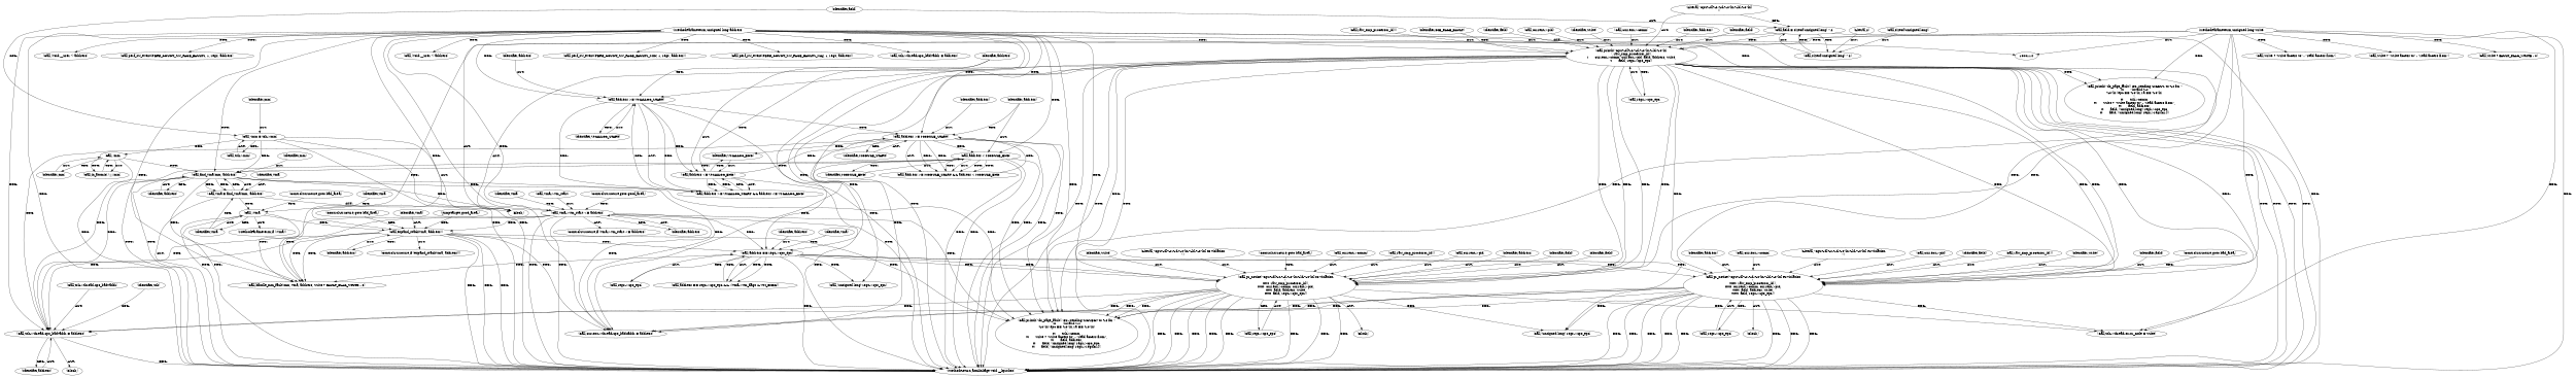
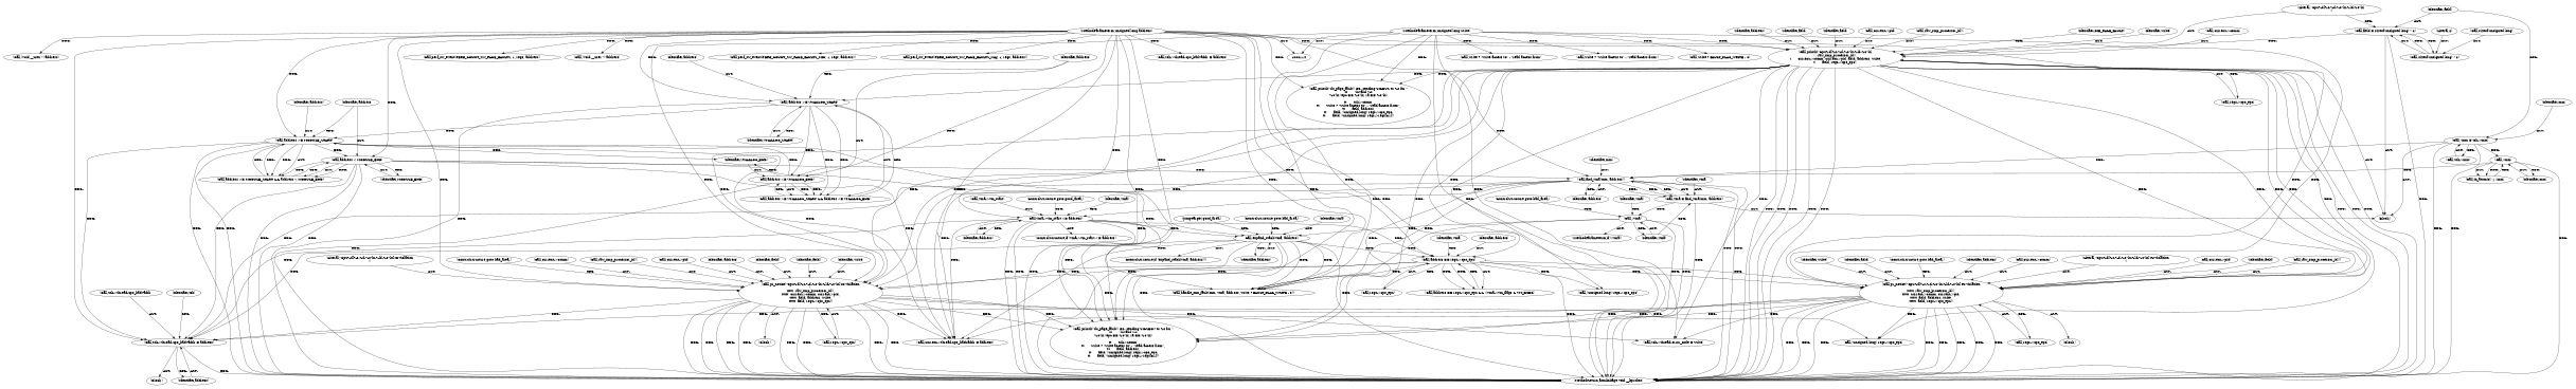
  digraph {
    n1 [label="(Call,tsk->thread.cp0_badvaddr = address)"]
    n2 [label="(MethodReturn,asmlinkage void __kprobes)"]
    n3 [label="(Block,)"]
    n4 [label="(Identifier,address)"]
    n5 [label="(Call,pr_notice(\"Cpu%d[%s:%d:%0*lx:%ld:%0*lx] RI violation\n\",\n\t\t\t\t\t  raw_smp_processor_id(),\n\t\t\t\t\t  current->comm, current->pid,\n\t\t\t\t\t  field, address, write,\n\t\t\t\t\t  field, regs->cp0_epc))"]
    n6 [label="(Call,printk(\"do_page_fault() #2: sending SIGSEGV to %s for \"\n\t\t       \"invalid %s\n%0*lx (epc == %0*lx, ra == %0*lx)\n\",\n\t\t       tsk->comm,\n\t\t       write ? \"write access to\" : \"read access from\",\n\t\t       field, address,\n\t\t       field, (unsigned long) regs->cp0_epc,\n\t\t       field, (unsigned long) regs->regs[31]))"]
    n7 [label="(Call,tsk->thread.error_code = write)"]
    n8 [label="(Call,current->thread.cp0_baduaddr = address)"]
    n9 [label="(Call,regs->cp0_epc)"]
    n10 [label="(Block,)"]
    n11 [label="(Call,(unsigned long) regs->cp0_epc)"]
    n12 [label="(Call,printk(\"Cpu%d[%s:%d:%0*lx:%ld:%0*lx]\n\", raw_smp_processor_id(),\n\t       current->comm, current->pid, field, address, write,\n\t       field, regs->cp0_epc))"]
    n13 [label="(Call,address == regs->cp0_epc)"]
    n14 [label="(Call,address >= VMALLOC_START)"]
    n15 [label="(Call,pr_notice(\"Cpu%d[%s:%d:%0*lx:%ld:%0*lx] XI violation\n\",\n\t\t\t\t\t  raw_smp_processor_id(),\n\t\t\t\t\t  current->comm, current->pid,\n\t\t\t\t\t  field, address, write,\n\t\t\t\t\t  field, regs->cp0_epc))"]
    n16 [label="(Call,regs->cp0_epc)"]
    n17 [label="(Block,)"]
    n18 [label="(Call,(unsigned long) regs->cp0_epc)"]
    n19 [label="(Call,printk(\"do_page_fault() #3: sending SIGBUS to %s for \"\n\t\t       \"invalid %s\n%0*lx (epc == %0*lx, ra == %0*lx)\n\",\n\t\t       tsk->comm,\n\t\t       write ? \"write access to\" : \"read access from\",\n\t\t       field, address,\n\t\t       field, (unsigned long) regs->cp0_epc,\n\t\t       field, (unsigned long) regs->regs[31]))"]
    n20 [label="(Call,handle_mm_fault(mm, vma, address, write ? FAULT_FLAG_WRITE : 0))"]
    n21 [label="(Call,regs->cp0_epc)"]
    n22 [label="(Call,address == regs->cp0_epc && !(vma->vm_flags & VM_EXEC))"]
    n23 [label="(Call,address >= MODULE_START)"]
    n24 [label="(Call,address <= VMALLOC_END)"]
    n25 [label="(Call,address >= VMALLOC_START && address <= VMALLOC_END)"]
    n26 [label="(Identifier,VMALLOC_START)"]
    n27 [label="(Block,)"]
    n28 [label="(Call,regs->cp0_epc)"]
    n29 [label="(Call,field = sizeof(unsigned long) * 2)"]
    n30 [label="(Call,sizeof(unsigned long) * 2)"]
    n31 [label="(Literal,2)"]
    n32 [label="(MethodParameterIn,unsigned long address)"]
    n33 [label="(Call,expand_stack(vma, address))"]
    n34 [label="(Call,find_vma(mm, address))"]
    n35 [label="(Call,address < MODULE_END)"]
    n36 [label="(Call,vma->vm_start <= address)"]
    n37 [label="(Call,(void __user *) address)"]
    n38 [label="(Call,perf_sw_event(PERF_COUNT_SW_PAGE_FAULTS_MIN, 1, regs, address))"]
    n39 [label="(Call,perf_sw_event(PERF_COUNT_SW_PAGE_FAULTS_MAJ, 1, regs, address))"]
    n40 [label="(Call,tsk->thread.cp0_badvaddr = address)"]
    n41 [label="(Call,(void __user *) address)"]
    n42 [label="(Call,perf_sw_event(PERF_COUNT_SW_PAGE_FAULTS, 1, regs, address))"]
    1000114
    n44 [label="(Identifier,address)"]
    n45 [label="(ControlStructure,if (expand_stack(vma, address)))"]
    n46 [label="(Call,vma = find_vma(mm, address))"]
    n47 [label="(Identifier,address)"]
    n48 [label="(Call,address >= MODULE_START && address < MODULE_END)"]
-   n49 [label="(Identifier,MODULE_START)"]
    n50 [label="(Identifier,VMALLOC_END)"]
    n51 [label="(Identifier,MODULE_END)"]
    n52 [label="(Identifier,address)"]
    n53 [label="(ControlStructure,if (vma->vm_start <= address))"]
    n54 [label="(MethodParameterIn,unsigned long write)"]
    n55 [label="(Call,write ? \"write access to\" : \"read access from\")"]
    n56 [label="(Call,write ? \"write access to\" : \"read access from\")"]
    n57 [label="(Call,write ? FAULT_FLAG_WRITE : 0)"]
    n58 [label="(Call,!vma)"]
    n59 [label="(MethodParameterIn,if (!vma))"]
    n60 [label="(Identifier,vma)"]
    n61 [label="(Call,*mm = tsk->mm)"]
    n62 [label="(Call,!mm)"]
    n63 [label="(Call,tsk->mm)"]
    n64 [label="(Call,in_atomic() || !mm)"]
    n65 [label="(Identifier,mm)"]
    n66 [label="(Identifier,address)"]
    n67 [label="(Call,tsk->thread.cp0_badvaddr)"]
    n68 [label="(Identifier,field)"]
    n69 [label="(Identifier,write)"]
    n70 [label="(Identifier,address)"]
    n71 [label="(Call,current->comm)"]
    n72 [label="(Identifier,address)"]
    n73 [label="(Call,current->comm)"]
    n74 [label="(JumpTarget,good_area:)"]
    n75 [label="(ControlStructure,goto bad_area;)"]
    n76 [label="(Identifier,vma)"]
    n77 [label="(Identifier,address)"]
    n78 [label="(Identifier,field)"]
    n79 [label="(Identifier,mm)"]
    n80 [label="(Identifier,vma)"]
    n81 [label="(ControlStructure,goto bad_area;)"]
    n82 [label="(Identifier,address)"]
    n83 [label="(ControlStructure,goto bad_area;)"]
    n84 [label="(Call,current->comm)"]
    n85 [label="(Identifier,address)"]
    n86 [label="(Identifier,vma)"]
    n87 [label="(Literal,\"Cpu%d[%s:%d:%0*lx:%ld:%0*lx] RI violation\n\")"]
    n88 [label="(Call,sizeof(unsigned long))"]
    n89 [label="(Identifier,address)"]
    n90 [label="(Call,raw_smp_processor_id())"]
    n91 [label="(Literal,\"Cpu%d[%s:%d:%0*lx:%ld:%0*lx]\n\")"]
    n92 [label="(Identifier,field)"]
    n93 [label="(Call,current->pid)"]
    n94 [label="(Call,current->pid)"]
    n95 [label="(Call,vma->vm_start)"]
    n96 [label="(Identifier,field)"]
    n97 [label="(Identifier,field)"]
    n98 [label="(Identifier,address)"]
    n99 [label="(Call,raw_smp_processor_id())"]
    n100 [label="(Call,current->pid)"]
    n101 [label="(Identifier,field)"]
    n102 [label="(Identifier,field)"]
    n103 [label="(Call,raw_smp_processor_id())"]
    n104 [label="(Identifier,vma)"]
    n105 [label="(ControlStructure,goto good_area;)"]
    n106 [label="(Identifier,DIE_PAGE_FAULT)"]
    n107 [label="(Identifier,write)"]
    n108 [label="(Identifier,vma)"]
    n109 [label="(Identifier,write)"]
    n110 [label="(Literal,\"Cpu%d[%s:%d:%0*lx:%ld:%0*lx] XI violation\n\")"]
    n111 [label="(Identifier,tsk)"]
    n112 [label="(ControlStructure,goto bad_area;)"]
    n113 [label="(Identifier,mm)"]
    n1 -> n2 [label="DDG: "]
    n1 -> n3 [label="AST: "]
    n1 -> n4 [label="CFG: "]
    n4 -> n1 [label="AST: "]
    n5 -> n1 [label="DDG: "]
    n5 -> n2 [label="DDG: "]
    n5 -> n2 [label="DDG: "]
    n5 -> n2 [label="DDG: "]
    n5 -> n2 [label="DDG: "]
    n5 -> n2 [label="DDG: "]
    n5 -> n2 [label="DDG: "]
    n5 -> n2 [label="DDG: "]
    n5 -> n2 [label="DDG: "]
    n5 -> n6 [label="DDG: "]
    n5 -> n6 [label="DDG: "]
    n5 -> n7 [label="DDG: "]
    n5 -> n8 [label="DDG: "]
    n5 -> n9 [label="CFG: "]
    n5 -> n10 [label="AST: "]
    n5 -> n11 [label="DDG: "]
    n9 -> n5 [label="AST: "]
    n12 -> n2 [label="DDG: "]
    n12 -> n2 [label="DDG: "]
    n12 -> n2 [label="DDG: "]
    n12 -> n2 [label="DDG: "]
    n12 -> n2 [label="DDG: "]
    n12 -> n2 [label="DDG: "]
    n12 -> n2 [label="DDG: "]
    n12 -> n2 [label="DDG: "]
    n12 -> n5 [label="DDG: "]
    n12 -> n5 [label="DDG: "]
    n12 -> n5 [label="DDG: "]
    n12 -> n5 [label="DDG: "]
    n12 -> n6 [label="DDG: "]
    n12 -> n7 [label="DDG: "]
    n12 -> n11 [label="DDG: "]
    n12 -> n13 [label="DDG: "]
    n12 -> n14 [label="DDG: "]
    n12 -> n15 [label="DDG: "]
    n12 -> n15 [label="DDG: "]
    n12 -> n15 [label="DDG: "]
    n12 -> n15 [label="DDG: "]
    n12 -> n16 [label="CFG: "]
    n12 -> n17 [label="AST: "]
    n12 -> n18 [label="DDG: "]
    n12 -> n19 [label="DDG: "]
    n13 -> n2 [label="DDG: "]
    n13 -> n5 [label="DDG: "]
    n13 -> n5 [label="DDG: "]
    n13 -> n15 [label="DDG: "]
    n13 -> n15 [label="DDG: "]
    n13 -> n18 [label="DDG: "]
    n13 -> n20 [label="DDG: "]
    n13 -> n21 [label="CFG: "]
    n13 -> n22 [label="AST: "]
    n13 -> n22 [label="DDG: "]
    n13 -> n22 [label="DDG: "]
    n14 -> n2 [label="DDG: "]
    n14 -> n23 [label="DDG: "]
    n14 -> n24 [label="DDG: "]
    n14 -> n25 [label="AST: "]
    n14 -> n25 [label="DDG: "]
    n14 -> n25 [label="DDG: "]
    n14 -> n26 [label="CFG: "]
    n15 -> n1 [label="DDG: "]
    n15 -> n2 [label="DDG: "]
    n15 -> n2 [label="DDG: "]
    n15 -> n2 [label="DDG: "]
    n15 -> n2 [label="DDG: "]
    n15 -> n2 [label="DDG: "]
    n15 -> n2 [label="DDG: "]
    n15 -> n2 [label="DDG: "]
    n15 -> n2 [label="DDG: "]
    n15 -> n6 [label="DDG: "]
    n15 -> n6 [label="DDG: "]
    n15 -> n7 [label="DDG: "]
    n15 -> n8 [label="DDG: "]
    n15 -> n11 [label="DDG: "]
    n15 -> n27 [label="AST: "]
    n15 -> n28 [label="CFG: "]
    n16 -> n12 [label="AST: "]
    n21 -> n13 [label="AST: "]
    n22 -> n13 [label="CFG: "]
    n23 -> n1 [label="DDG: "]
    n23 -> n2 [label="DDG: "]
    n23 -> n2 [label="DDG: "]
    n23 -> n6 [label="DDG: "]
    n23 -> n8 [label="DDG: "]
    n23 -> n35 [label="DDG: "]
    n23 -> n48 [label="AST: "]
    n23 -> n48 [label="DDG: "]
    n23 -> n48 [label="DDG: "]
-   n23 -> n49 [label="CFG: "]
    n23 -> n50 [label="DDG: "]
    n24 -> n2 [label="DDG: "]
    n24 -> n23 [label="DDG: "]
    n24 -> n25 [label="AST: "]
    n24 -> n25 [label="DDG: "]
    n24 -> n25 [label="DDG: "]
    n24 -> n50 [label="CFG: "]
    n25 -> n14 [label="CFG: "]
    n25 -> n24 [label="CFG: "]
    n26 -> n14 [label="AST: "]
    n28 -> n15 [label="AST: "]
    n29 -> n2 [label="DDG: "]
    n29 -> n12 [label="DDG: "]
    n29 -> n17 [label="AST: "]
    n29 -> n30 [label="CFG: "]
    n30 -> n29 [label="AST: "]
    n30 -> n29 [label="DDG: "]
    n31 -> n30 [label="AST: "]
    n32 -> n1 [label="DDG: "]
    n32 -> n2 [label="DDG: "]
    n32 -> n5 [label="DDG: "]
    n32 -> n6 [label="DDG: "]
    n32 -> n8 [label="DDG: "]
    n32 -> n12 [label="DDG: "]
    n32 -> n13 [label="DDG: "]
    n32 -> n14 [label="DDG: "]
    n32 -> n15 [label="DDG: "]
    n32 -> n19 [label="DDG: "]
    n32 -> n20 [label="DDG: "]
    n32 -> n23 [label="DDG: "]
    n32 -> n24 [label="DDG: "]
    n32 -> n33 [label="DDG: "]
    n32 -> n34 [label="DDG: "]
    n32 -> n35 [label="DDG: "]
    n32 -> n36 [label="DDG: "]
    n32 -> n37 [label="DDG: "]
    n32 -> n38 [label="DDG: "]
    n32 -> n39 [label="DDG: "]
    n32 -> n40 [label="DDG: "]
    n32 -> n41 [label="DDG: "]
    n32 -> n42 [label="DDG: "]
    n32 -> 1000114 [label="AST: "]
    n33 -> n1 [label="DDG: "]
    n33 -> n2 [label="DDG: "]
    n33 -> n2 [label="DDG: "]
    n33 -> n2 [label="DDG: "]
    n33 -> n6 [label="DDG: "]
    n33 -> n8 [label="DDG: "]
    n33 -> n13 [label="DDG: "]
    n33 -> n20 [label="DDG: "]
    n33 -> n20 [label="DDG: "]
    n33 -> n44 [label="CFG: "]
    n33 -> n45 [label="AST: "]
    n34 -> n1 [label="DDG: "]
    n34 -> n2 [label="DDG: "]
    n34 -> n2 [label="DDG: "]
    n34 -> n6 [label="DDG: "]
    n34 -> n8 [label="DDG: "]
    n34 -> n20 [label="DDG: "]
    n34 -> n36 [label="DDG: "]
    n34 -> n46 [label="AST: "]
    n34 -> n46 [label="DDG: "]
    n34 -> n46 [label="DDG: "]
    n34 -> n47 [label="CFG: "]
    n35 -> n1 [label="DDG: "]
    n35 -> n2 [label="DDG: "]
    n35 -> n2 [label="DDG: "]
    n35 -> n6 [label="DDG: "]
    n35 -> n8 [label="DDG: "]
    n35 -> n34 [label="DDG: "]
    n35 -> n48 [label="AST: "]
    n35 -> n48 [label="DDG: "]
    n35 -> n48 [label="DDG: "]
    n35 -> n51 [label="CFG: "]
    n36 -> n1 [label="DDG: "]
    n36 -> n2 [label="DDG: "]
    n36 -> n2 [label="DDG: "]
    n36 -> n2 [label="DDG: "]
    n36 -> n6 [label="DDG: "]
    n36 -> n8 [label="DDG: "]
    n36 -> n13 [label="DDG: "]
    n36 -> n20 [label="DDG: "]
    n36 -> n33 [label="DDG: "]
    n36 -> n52 [label="CFG: "]
    n36 -> n53 [label="AST: "]
    n44 -> n33 [label="AST: "]
-   n46 -> n2 [label="AST: "]
+   n46 -> n2 [label="DDG: "]
    n46 -> n17 [label="AST: "]
    n46 -> n34 [label="CFG: "]
    n46 -> n58 [label="DDG: "]
    n47 -> n34 [label="AST: "]
    n48 -> n23 [label="CFG: "]
    n48 -> n35 [label="CFG: "]
-   n49 -> n23 [label="AST: "]
    n50 -> n24 [label="AST: "]
    n51 -> n35 [label="AST: "]
    n52 -> n36 [label="AST: "]
    n54 -> n2 [label="DDG: "]
    n54 -> n5 [label="DDG: "]
    n54 -> n6 [label="DDG: "]
    n54 -> n7 [label="DDG: "]
    n54 -> n12 [label="DDG: "]
    n54 -> n15 [label="DDG: "]
    n54 -> n19 [label="DDG: "]
    n54 -> n20 [label="DDG: "]
    n54 -> 1000114 [label="AST: "]
    n54 -> n55 [label="DDG: "]
    n54 -> n56 [label="DDG: "]
    n54 -> n57 [label="DDG: "]
    n58 -> n2 [label="DDG: "]
    n58 -> n2 [label="DDG: "]
    n58 -> n20 [label="DDG: "]
    n58 -> n33 [label="DDG: "]
    n58 -> n59 [label="AST: "]
    n58 -> n60 [label="CFG: "]
    n60 -> n46 [label="CFG: "]
    n60 -> n58 [label="AST: "]
    n61 -> n2 [label="DDG: "]
    n61 -> n2 [label="DDG: "]
    n61 -> n17 [label="AST: "]
    n61 -> n34 [label="DDG: "]
    n61 -> n62 [label="DDG: "]
    n61 -> n63 [label="CFG: "]
    n62 -> n2 [label="DDG: "]
    n62 -> n34 [label="DDG: "]
    n62 -> n64 [label="AST: "]
    n62 -> n64 [label="DDG: "]
    n62 -> n65 [label="CFG: "]
    n63 -> n61 [label="AST: "]
    n64 -> n62 [label="CFG: "]
    n65 -> n62 [label="AST: "]
    n66 -> n23 [label="AST: "]
    n67 -> n1 [label="AST: "]
    n68 -> n5 [label="AST: "]
    n69 -> n12 [label="AST: "]
    n70 -> n13 [label="AST: "]
    n71 -> n15 [label="AST: "]
    n72 -> n23 [label="CFG: "]
    n72 -> n35 [label="AST: "]
    n73 -> n12 [label="AST: "]
    n74 -> n33 [label="CFG: "]
    n75 -> n5 [label="CFG: "]
    n76 -> n46 [label="AST: "]
    n77 -> n5 [label="AST: "]
    n78 -> n29 [label="AST: "]
    n78 -> n61 [label="CFG: "]
    n79 -> n61 [label="AST: "]
    n80 -> n36 [label="CFG: "]
    n81 -> n33 [label="CFG: "]
    n82 -> n14 [label="AST: "]
    n83 -> n58 [label="CFG: "]
    n84 -> n5 [label="AST: "]
    n85 -> n12 [label="AST: "]
    n86 -> n33 [label="AST: "]
    n87 -> n5 [label="AST: "]
    n88 -> n30 [label="AST: "]
    n89 -> n14 [label="CFG: "]
    n89 -> n24 [label="AST: "]
    n90 -> n15 [label="AST: "]
    n91 -> n12 [label="AST: "]
    n91 -> n29 [label="CFG: "]
    n92 -> n12 [label="AST: "]
    n93 -> n15 [label="AST: "]
    n94 -> n5 [label="AST: "]
    n95 -> n36 [label="AST: "]
    n96 -> n12 [label="AST: "]
    n97 -> n5 [label="AST: "]
    n98 -> n15 [label="AST: "]
    n99 -> n5 [label="AST: "]
    n100 -> n12 [label="AST: "]
    n101 -> n15 [label="AST: "]
    n102 -> n15 [label="AST: "]
    n103 -> n12 [label="AST: "]
    n104 -> n13 [label="CFG: "]
    n105 -> n36 [label="CFG: "]
    n106 -> n12 [label="CFG: "]
    n107 -> n5 [label="AST: "]
    n108 -> n58 [label="CFG: "]
    n109 -> n15 [label="AST: "]
    n110 -> n15 [label="AST: "]
    n111 -> n1 [label="CFG: "]
    n112 -> n15 [label="CFG: "]
    n113 -> n34 [label="AST: "]
  }
